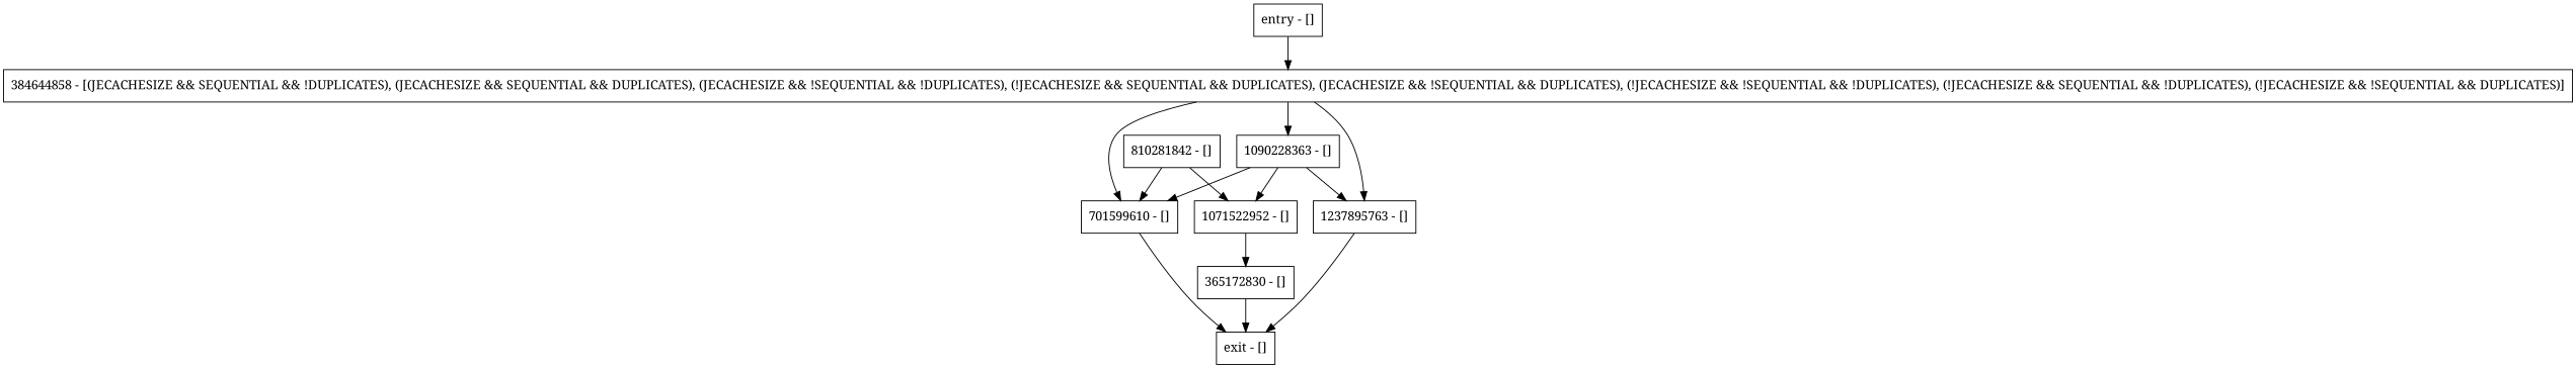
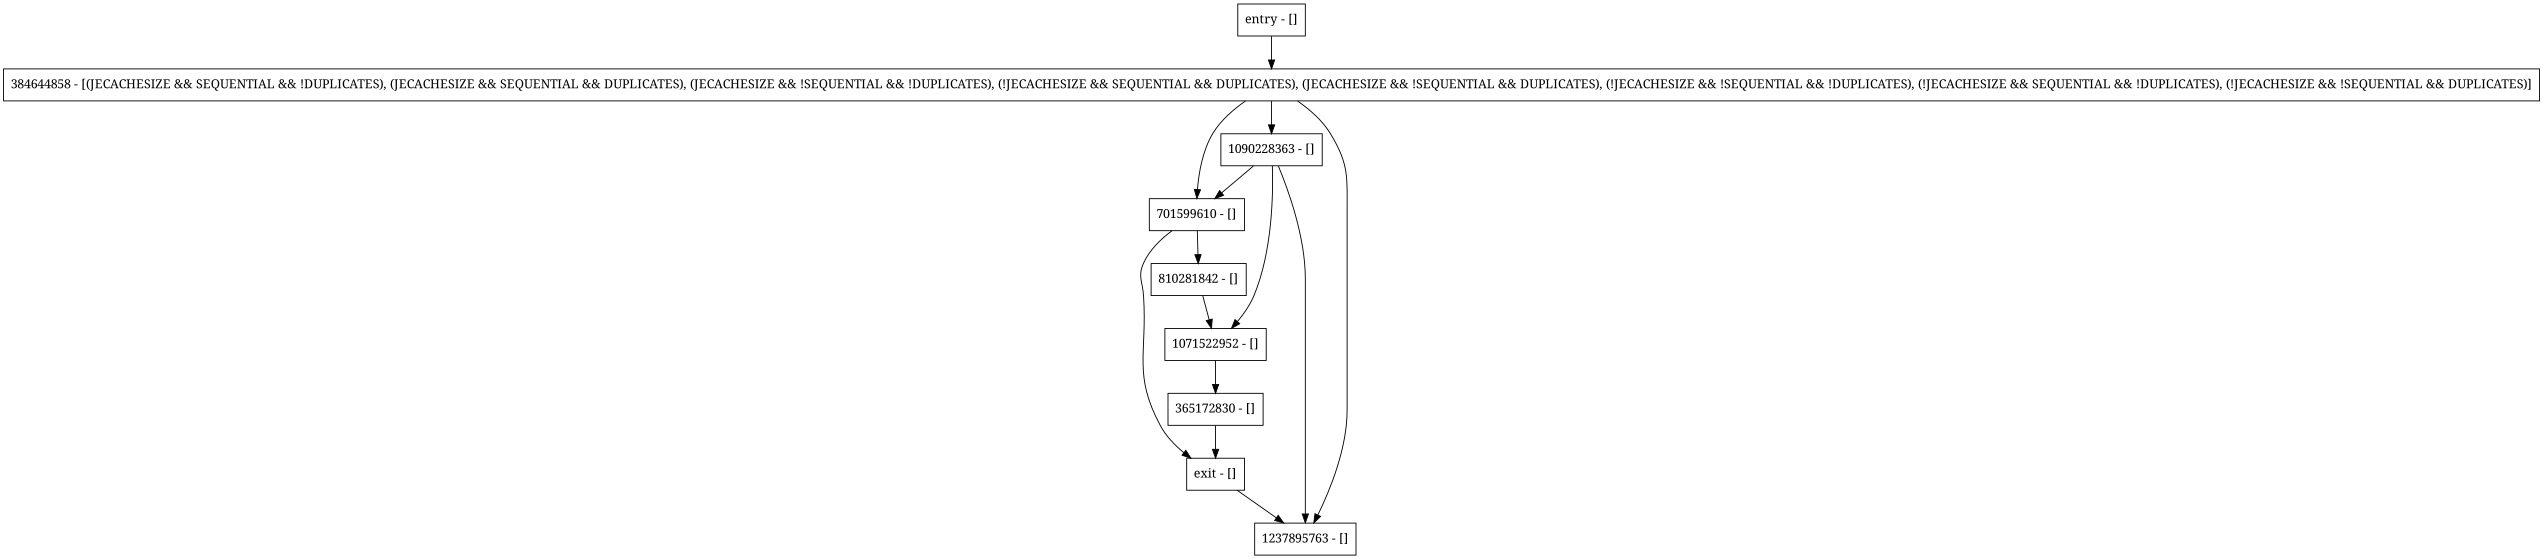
  digraph {
    fontname="Noto Serif"
    node [fontname="Noto Serif" shape=record]
    edge [fontname="Noto Serif"]
    n1 [label="1090228363 - []"]
    n2 [label="701599610 - []"]
    n3 [label="1071522952 - []"]
    n4 [label="1237895763 - []"]
    n5 [label="exit - []"]
    n6 [label="365172830 - []"]
    n7 [label="810281842 - []"]
    n8 [label="entry - []"]
    n9 [label="384644858 - [(JECACHESIZE && SEQUENTIAL && !DUPLICATES), (JECACHESIZE && SEQUENTIAL && DUPLICATES), (JECACHESIZE && !SEQUENTIAL && !DUPLICATES), (!JECACHESIZE && SEQUENTIAL && DUPLICATES), (JECACHESIZE && !SEQUENTIAL && DUPLICATES), (!JECACHESIZE && !SEQUENTIAL && !DUPLICATES), (!JECACHESIZE && SEQUENTIAL && !DUPLICATES), (!JECACHESIZE && !SEQUENTIAL && DUPLICATES)]"]
    n1 -> n2
    n1 -> n3
    n1 -> n4
    n2 -> n5
    n3 -> n6
-   n4 -> n5
+   n5 -> n4
    n6 -> n5
-   n7 -> n2
+   n2 -> n7
    n7 -> n3
    n8 -> n9
    n9 -> n1
    n9 -> n2
    n9 -> n4
  }
